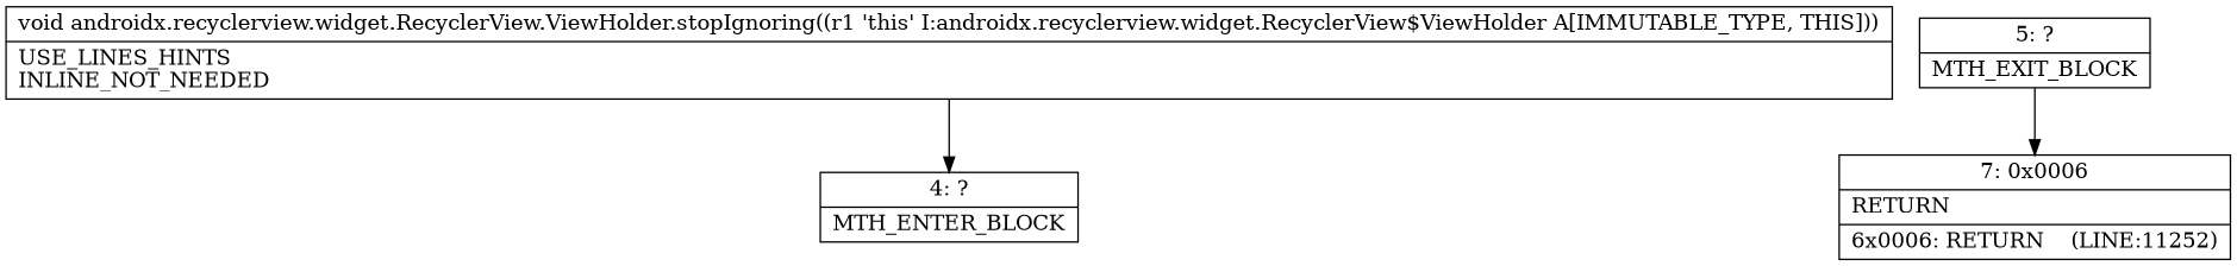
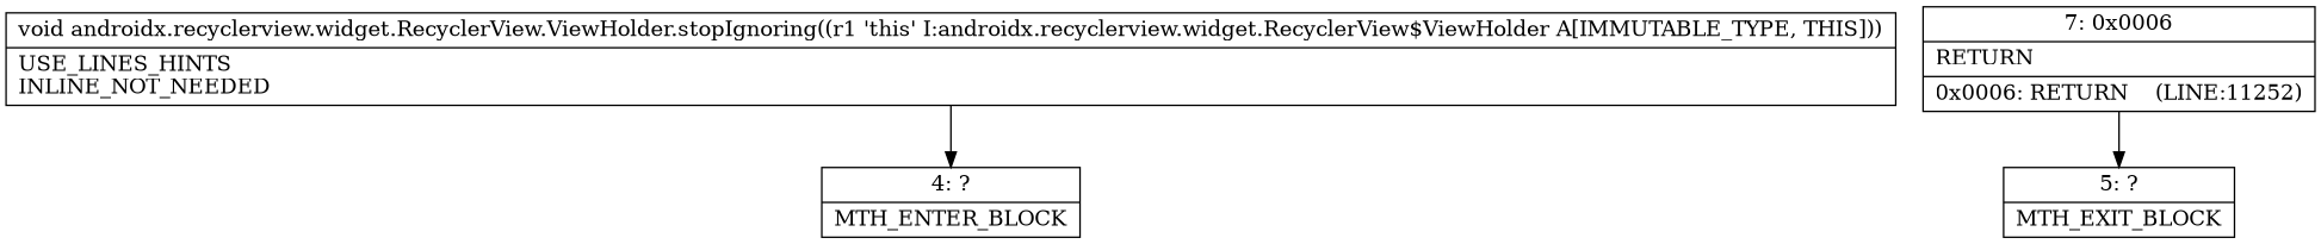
  digraph {
    node [shape=record]
    n1 [label="{4\:\ ?|MTH_ENTER_BLOCK\l}"]
-   n2 [label="{7\:\ 0x0006|RETURN\l|6x0006: RETURN    (LINE:11252)\l}"]
+   n2 [label="{7\:\ 0x0006|RETURN\l|0x0006: RETURN    (LINE:11252)\l}"]
    n3 [label="{5\:\ ?|MTH_EXIT_BLOCK\l}"]
    n4 [label="{void androidx.recyclerview.widget.RecyclerView.ViewHolder.stopIgnoring((r1 'this' I:androidx.recyclerview.widget.RecyclerView$ViewHolder A[IMMUTABLE_TYPE, THIS]))  | USE_LINES_HINTS\lINLINE_NOT_NEEDED\l}"]
-   n3 -> n2
+   n2 -> n3
    n4 -> n1
  }
